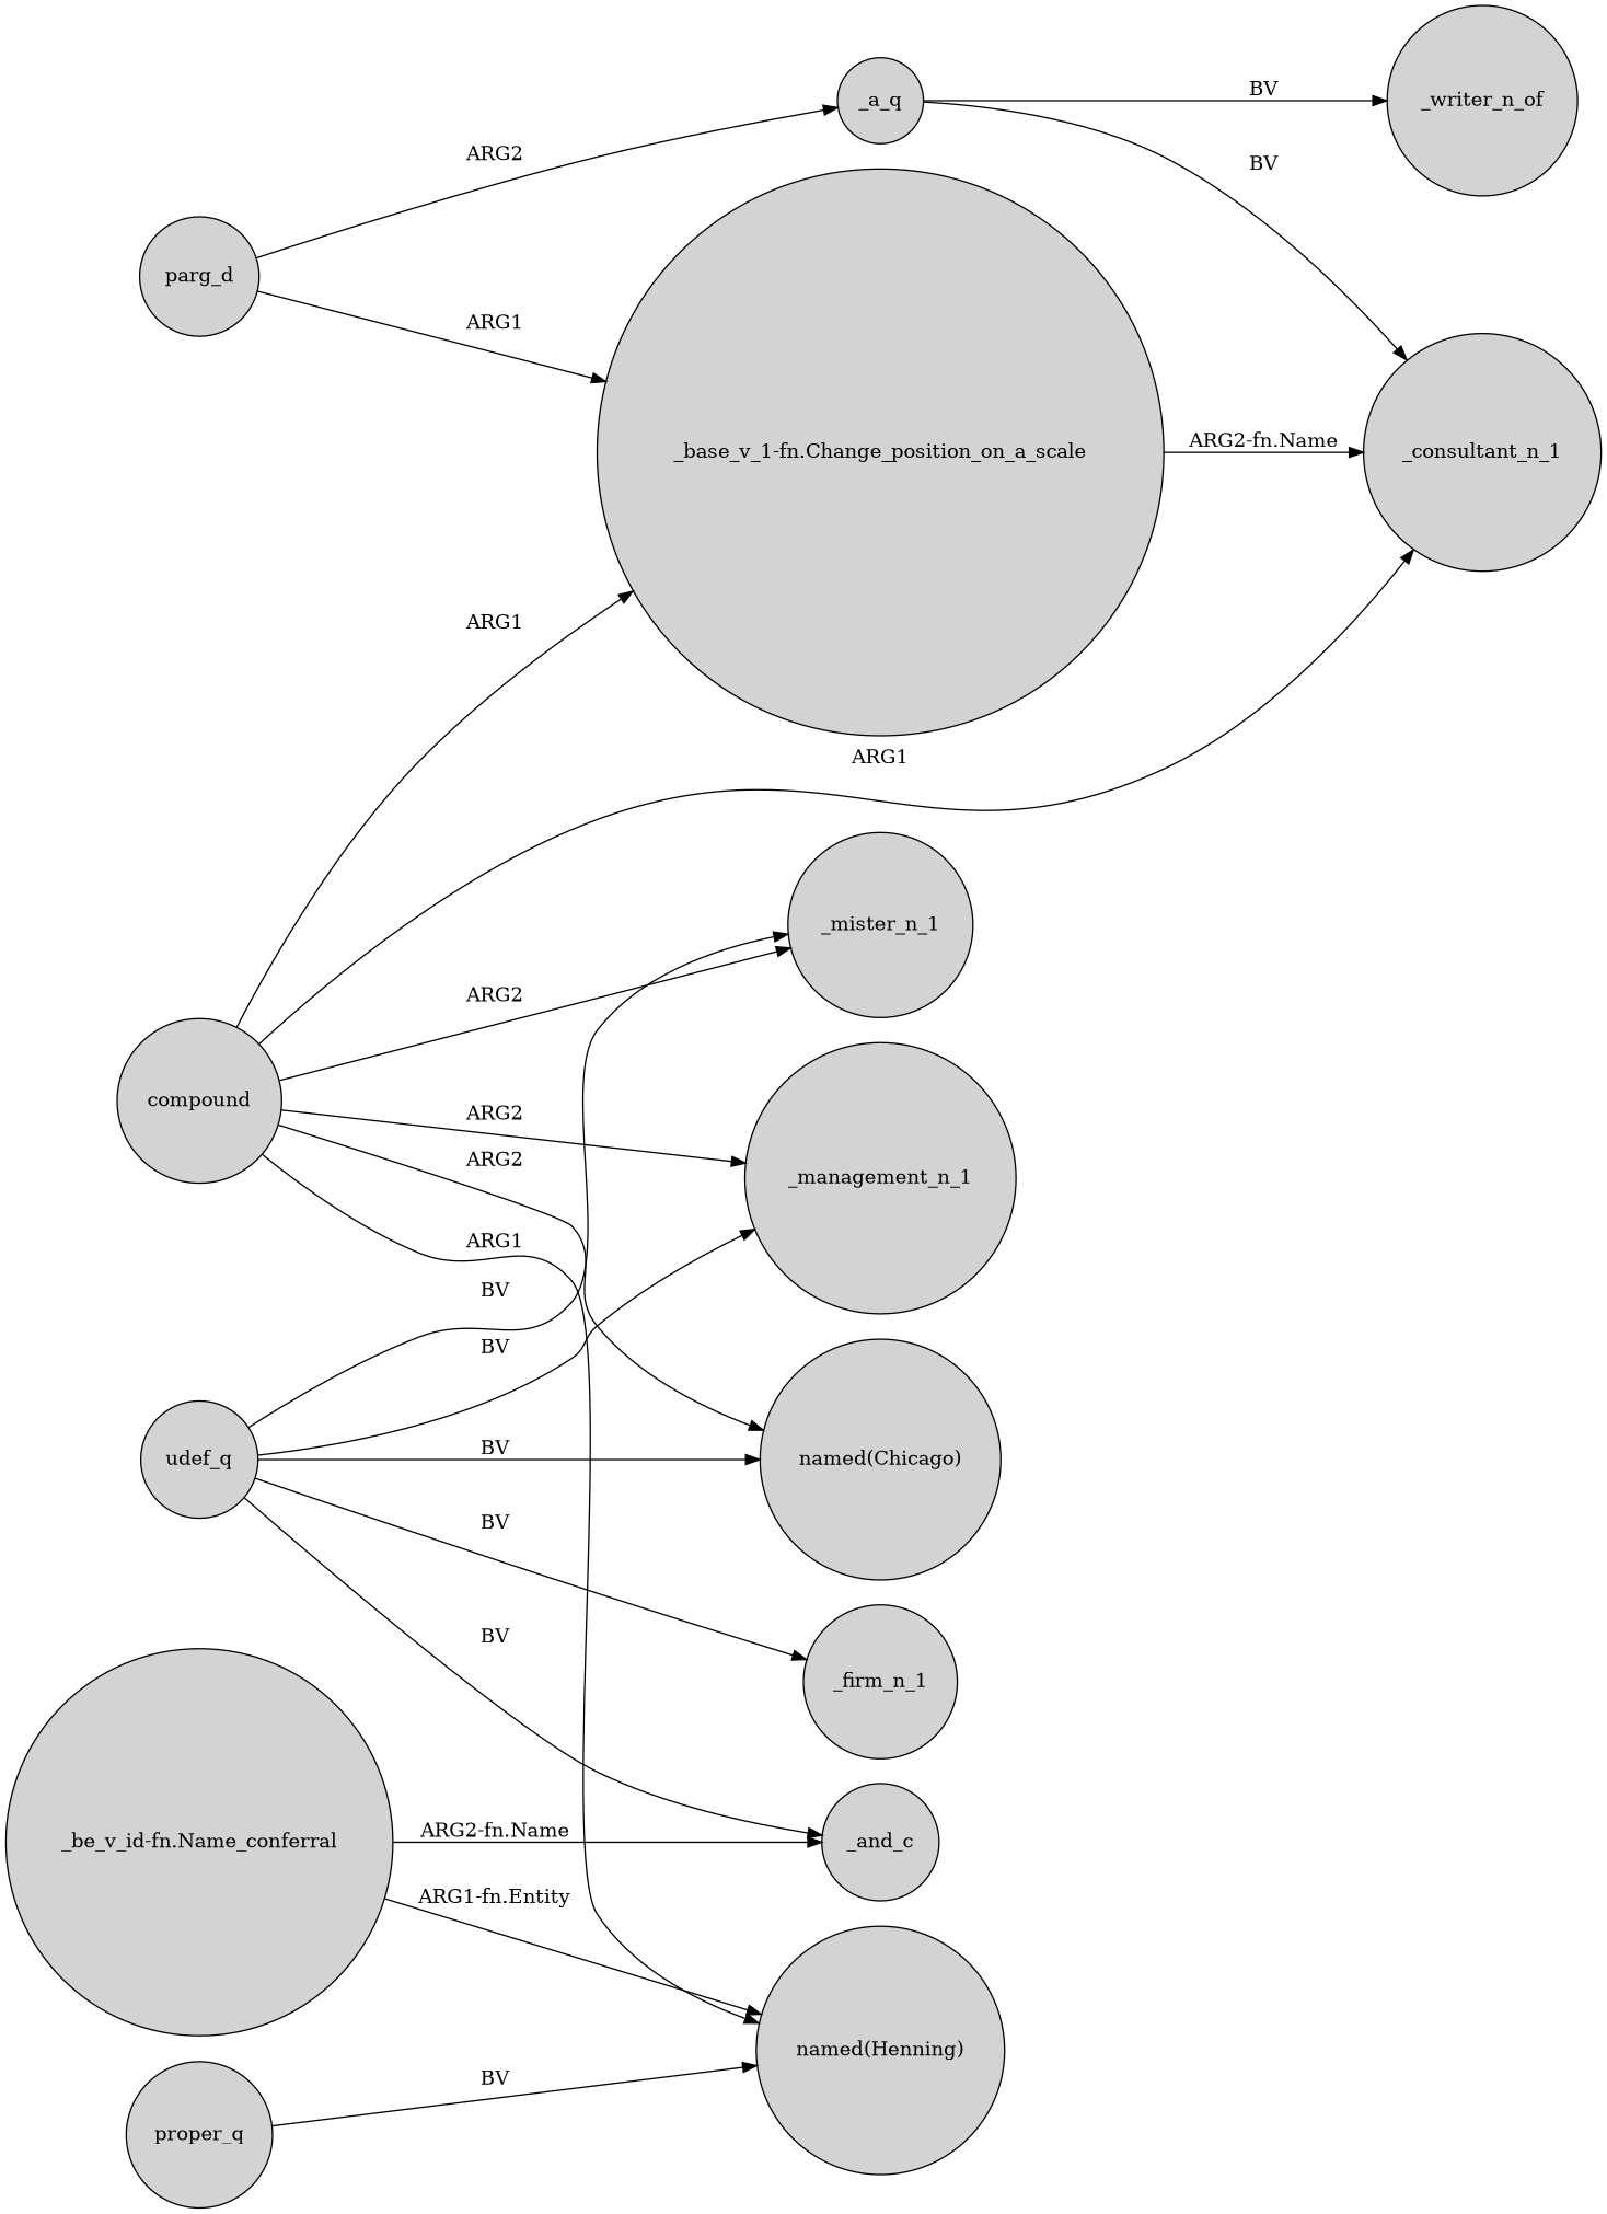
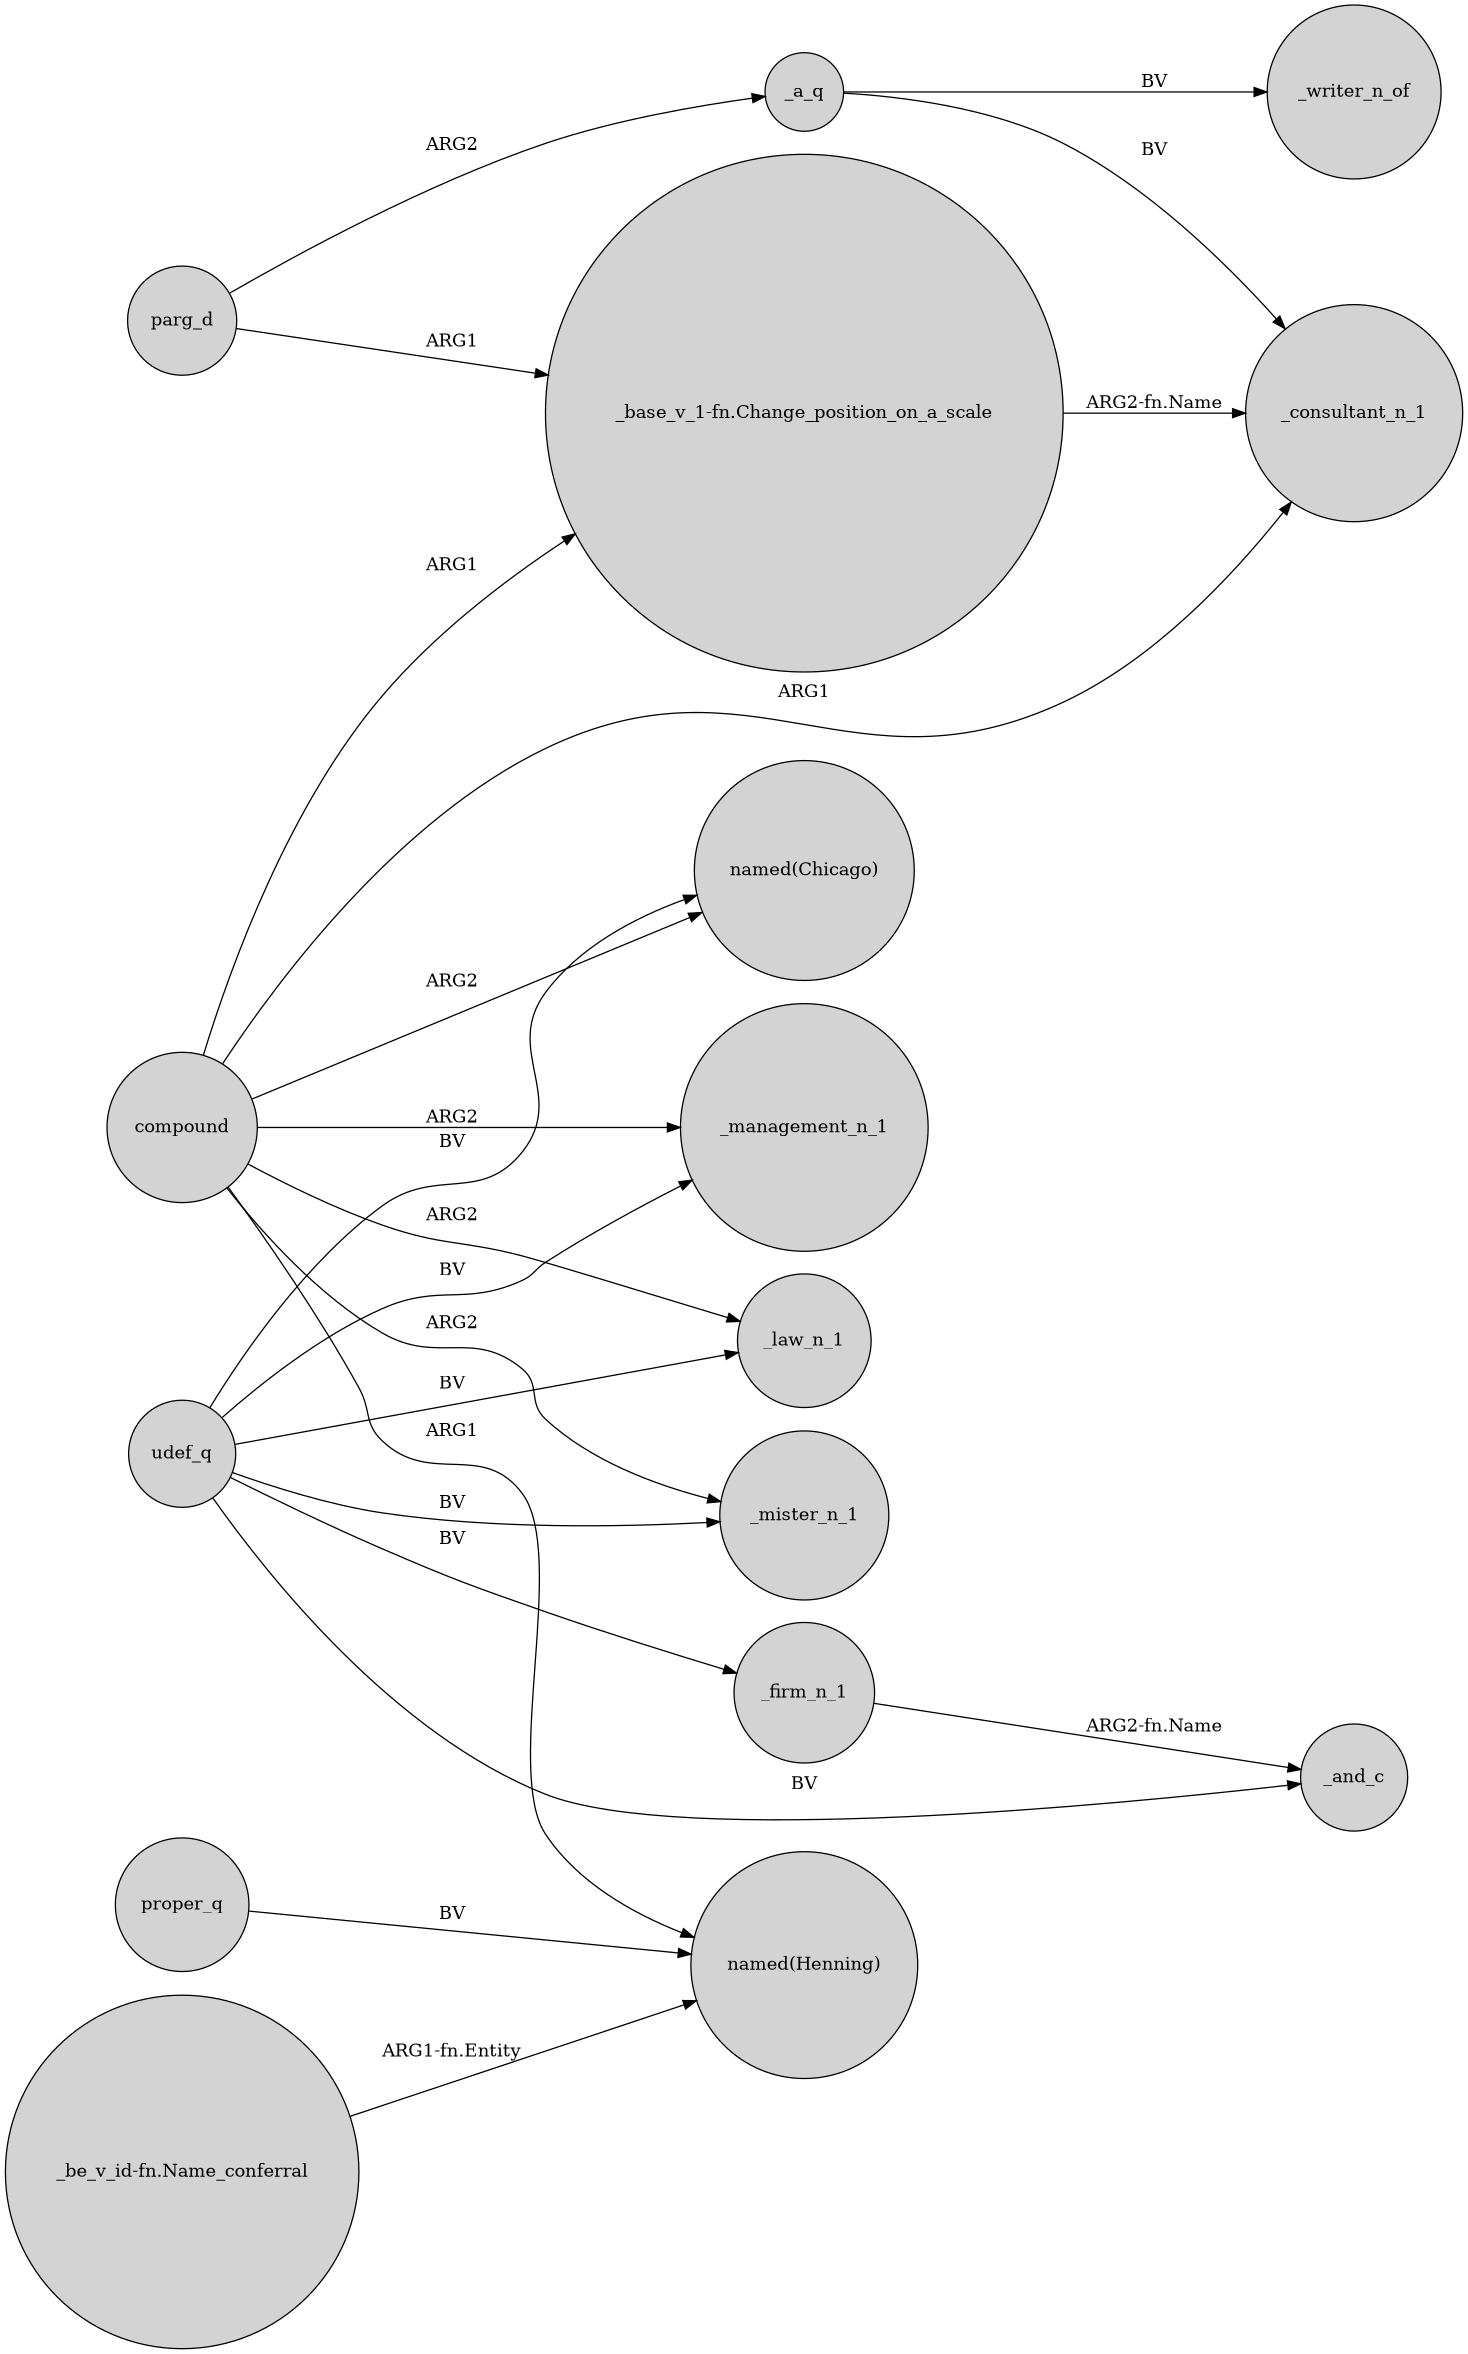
  digraph {
    rankdir=LR
    node [shape=circle style=filled]
    "_base_v_1-fn.Change_position_on_a_scale"
    _consultant_n_1
    compound
+   _law_n_1
    _mister_n_1
    "named(Henning)"
    _management_n_1
    "named(Chicago)"
    _a_q
    _writer_n_of
    proper_q
    parg_d
    udef_q
    _firm_n_1
    _and_c
    "_be_v_id-fn.Name_conferral"
    "_base_v_1-fn.Change_position_on_a_scale" -> _consultant_n_1 [label="ARG2-fn.Name"]
    compound -> "_base_v_1-fn.Change_position_on_a_scale" [label=ARG1]
    compound -> _consultant_n_1 [label=ARG1]
+   compound -> _law_n_1 [label=ARG2]
    compound -> _mister_n_1 [label=ARG2]
    compound -> "named(Henning)" [label=ARG1]
    compound -> _management_n_1 [label=ARG2]
    compound -> "named(Chicago)" [label=ARG2]
    _a_q -> _consultant_n_1 [label=BV]
    _a_q -> _writer_n_of [label=BV]
    proper_q -> "named(Henning)" [label=BV]
    parg_d -> "_base_v_1-fn.Change_position_on_a_scale" [label=ARG1]
    parg_d -> _a_q [label=ARG2]
+   udef_q -> _law_n_1 [label=BV]
    udef_q -> _mister_n_1 [label=BV]
    udef_q -> _management_n_1 [label=BV]
    udef_q -> "named(Chicago)" [label=BV]
    udef_q -> _firm_n_1 [label=BV]
    udef_q -> _and_c [label=BV]
    "_be_v_id-fn.Name_conferral" -> "named(Henning)" [label="ARG1-fn.Entity"]
-   "_be_v_id-fn.Name_conferral" -> _and_c [label="ARG2-fn.Name"]
+   _firm_n_1 -> _and_c [label="ARG2-fn.Name"]
  }
